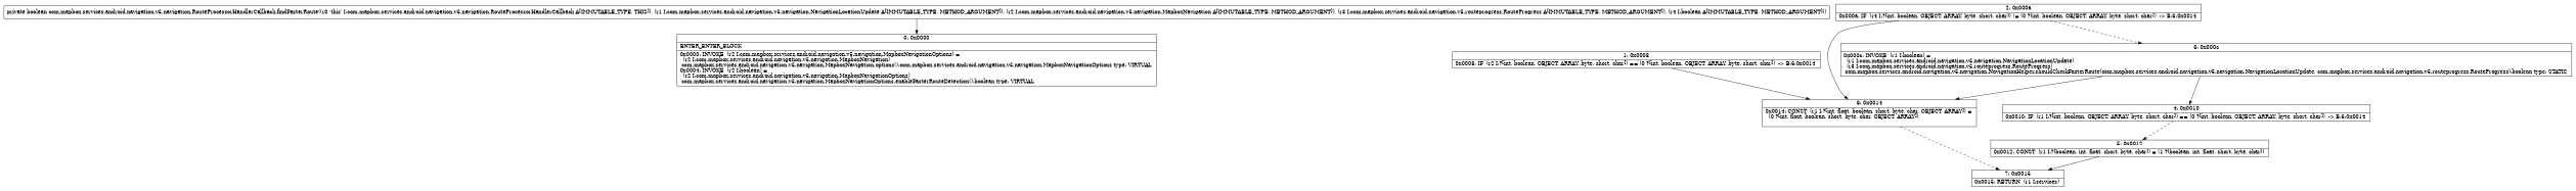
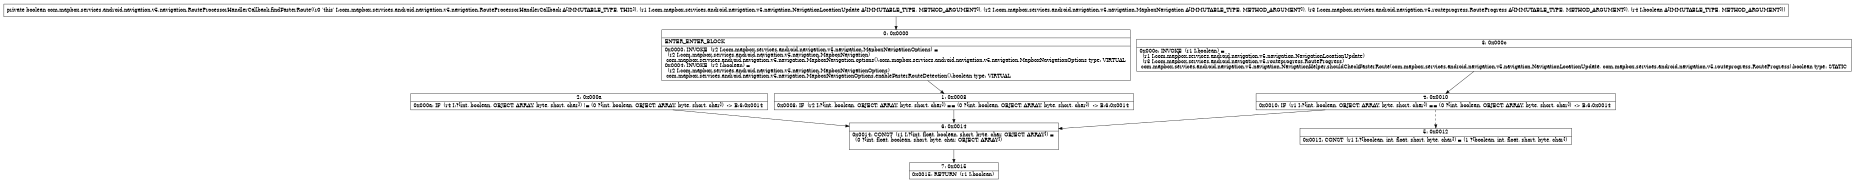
  digraph {
    node [shape=record]
    n1 [label="{0\:\ 0x0000|ENTER_ENTER_BLOCK\l|0x0000: INVOKE  (r2 I:com.mapbox.services.android.navigation.v5.navigation.MapboxNavigationOptions) = \l  (r2 I:com.mapbox.services.android.navigation.v5.navigation.MapboxNavigation)\l com.mapbox.services.android.navigation.v5.navigation.MapboxNavigation.options():com.mapbox.services.android.navigation.v5.navigation.MapboxNavigationOptions type: VIRTUAL \l0x0004: INVOKE  (r2 I:boolean) = \l  (r2 I:com.mapbox.services.android.navigation.v5.navigation.MapboxNavigationOptions)\l com.mapbox.services.android.navigation.v5.navigation.MapboxNavigationOptions.enableFasterRouteDetection():boolean type: VIRTUAL \l}"]
    n2 [label="{1\:\ 0x0008|0x0008: IF  (r2 I:?[int, boolean, OBJECT, ARRAY, byte, short, char]) == (0 ?[int, boolean, OBJECT, ARRAY, byte, short, char])  \-\> B:6:0x0014 \l}"]
    n3 [label="{6\:\ 0x0014|0x0014: CONST  (r1 I:?[int, float, boolean, short, byte, char, OBJECT, ARRAY]) = \l  (0 ?[int, float, boolean, short, byte, char, OBJECT, ARRAY])\l \l}"]
    n4 [label="{2\:\ 0x000a|0x000a: IF  (r4 I:?[int, boolean, OBJECT, ARRAY, byte, short, char]) != (0 ?[int, boolean, OBJECT, ARRAY, byte, short, char])  \-\> B:6:0x0014 \l}"]
    n5 [label="{3\:\ 0x000c|0x000c: INVOKE  (r1 I:boolean) = \l  (r1 I:com.mapbox.services.android.navigation.v5.navigation.NavigationLocationUpdate)\l  (r3 I:com.mapbox.services.android.navigation.v5.routeprogress.RouteProgress)\l com.mapbox.services.android.navigation.v5.navigation.NavigationHelper.shouldCheckFasterRoute(com.mapbox.services.android.navigation.v5.navigation.NavigationLocationUpdate, com.mapbox.services.android.navigation.v5.routeprogress.RouteProgress):boolean type: STATIC \l}"]
-   n6 [label="{7\:\ 0x0015|0x0015: RETURN  (r1 I:services) \l}"]
+   n6 [label="{7\:\ 0x0015|0x0015: RETURN  (r1 I:boolean) \l}"]
    n7 [label="{4\:\ 0x0010|0x0010: IF  (r1 I:?[int, boolean, OBJECT, ARRAY, byte, short, char]) == (0 ?[int, boolean, OBJECT, ARRAY, byte, short, char])  \-\> B:6:0x0014 \l}"]
    n8 [label="{5\:\ 0x0012|0x0012: CONST  (r1 I:?[boolean, int, float, short, byte, char]) = (1 ?[boolean, int, float, short, byte, char]) \l}"]
    n9 [label="{private boolean com.mapbox.services.android.navigation.v5.navigation.RouteProcessorHandlerCallback.findFasterRoute((r0 'this' I:com.mapbox.services.android.navigation.v5.navigation.RouteProcessorHandlerCallback A[IMMUTABLE_TYPE, THIS]), (r1 I:com.mapbox.services.android.navigation.v5.navigation.NavigationLocationUpdate A[IMMUTABLE_TYPE, METHOD_ARGUMENT]), (r2 I:com.mapbox.services.android.navigation.v5.navigation.MapboxNavigation A[IMMUTABLE_TYPE, METHOD_ARGUMENT]), (r3 I:com.mapbox.services.android.navigation.v5.routeprogress.RouteProgress A[IMMUTABLE_TYPE, METHOD_ARGUMENT]), (r4 I:boolean A[IMMUTABLE_TYPE, METHOD_ARGUMENT])) }"]
+   n1 -> n2
    n2 -> n3
-   n3 -> n6 [style=dashed]
+   n3 -> n6
    n4 -> n3
-   n4 -> n5 [style=dashed]
    n5 -> n7
-   n5 -> n3
+   n7 -> n3
    n7 -> n8 [style=dashed]
-   n8 -> n6
    n9 -> n1
  }
